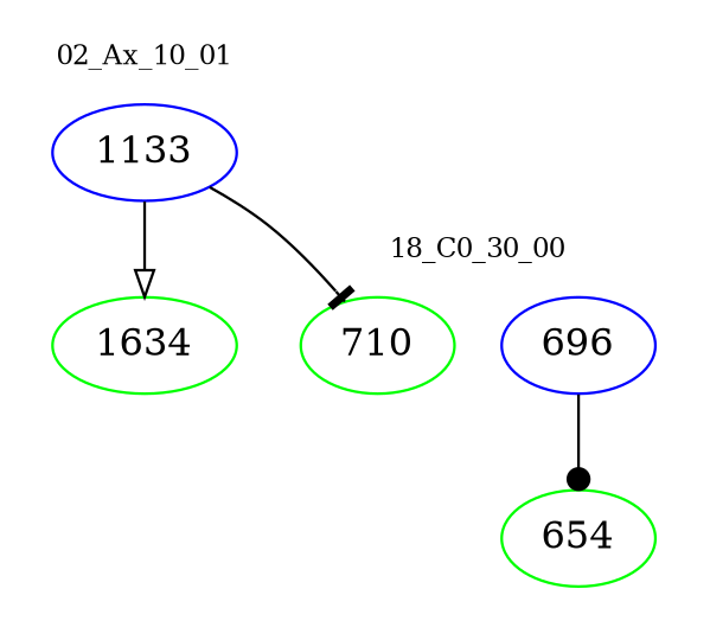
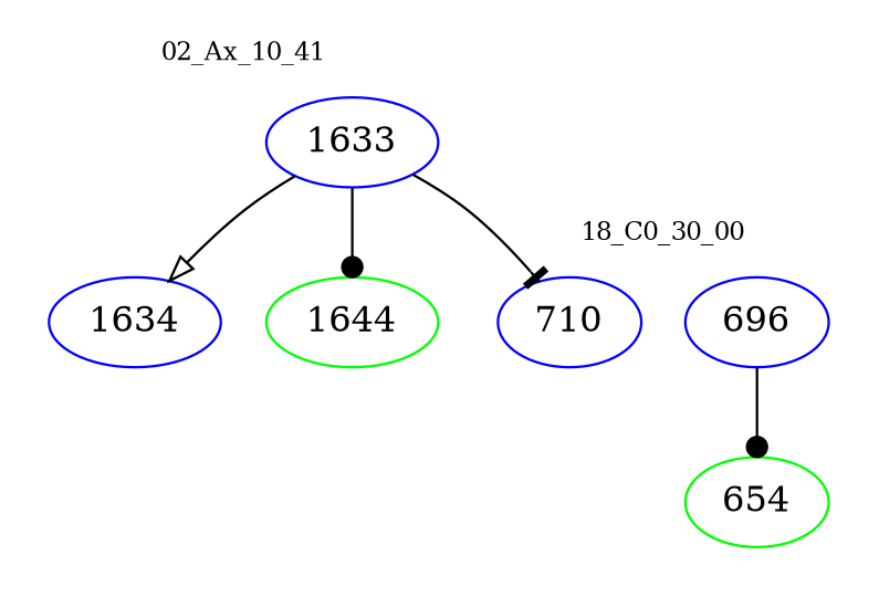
  digraph {
    node [color=blue]
    edge [arrowhead=dot color=black]
-   n1 [label=1133]
-   n2 [color=green label=1634]
+   n1 [label=1633]
+   n2 [label=1634]
+   n3 [color=green label=1644]
    n4 [label=696]
    n5 [color=green label=654]
-   n6 [color=green label=710]
+   n6 [label=710]
    subgraph cluster_1 {
      color=white
      fontsize=10
-     label="02_Ax_10_01"
+     label="02_Ax_10_41"
      n1
      n2
+     n3
    }
    subgraph cluster_2 {
      color=white
      fontsize=10
      label="18_C0_30_00"
      n4
      n5
      n6
    }
    n1 -> n2 [arrowhead=onormal]
+   n1 -> n3
    n1 -> n6 [arrowhead=tee]
    n4 -> n5
  }
